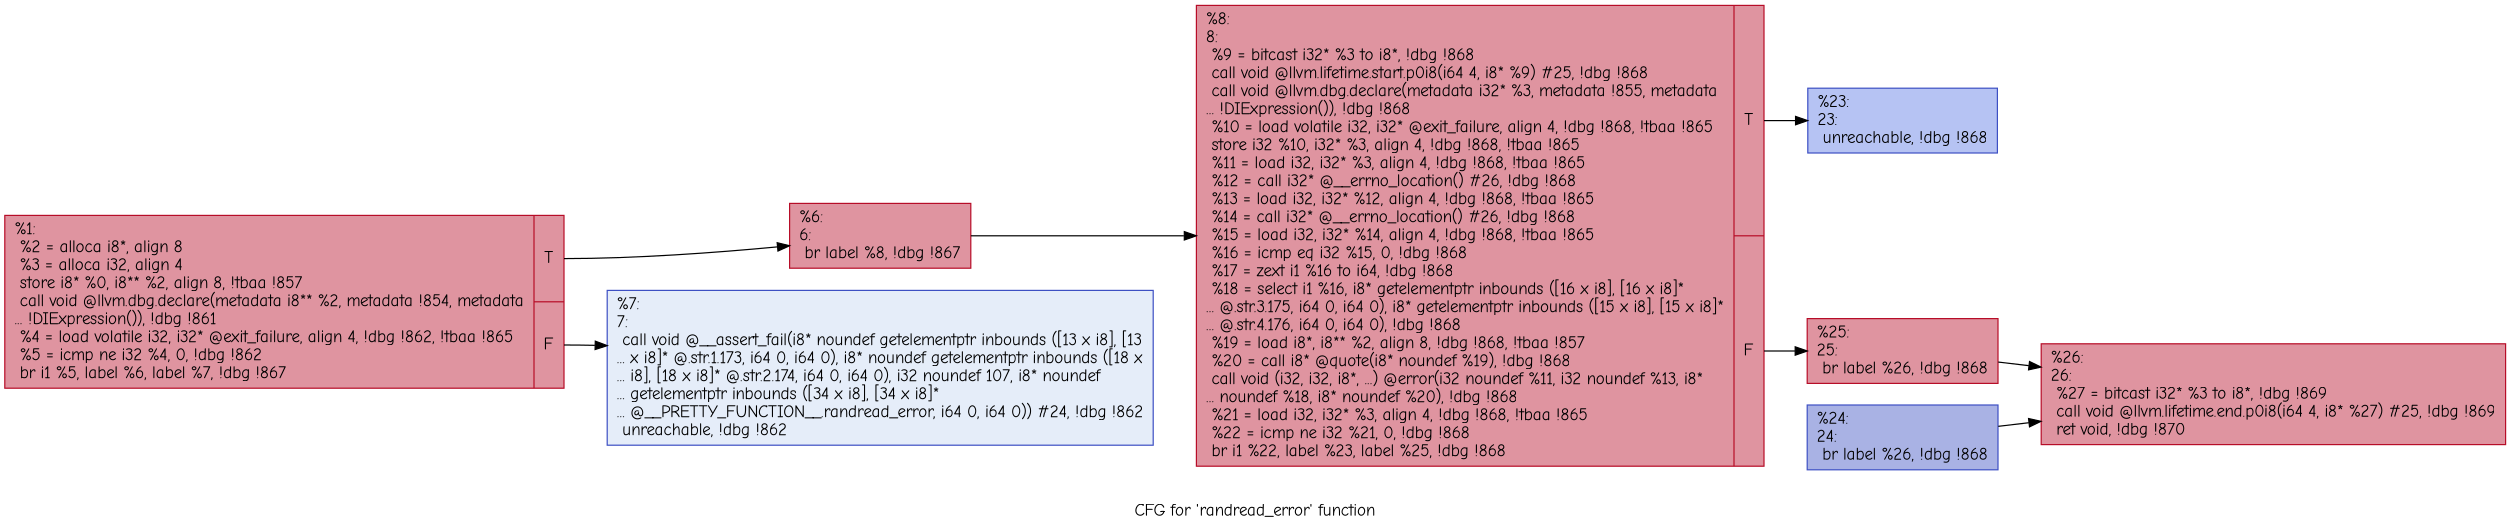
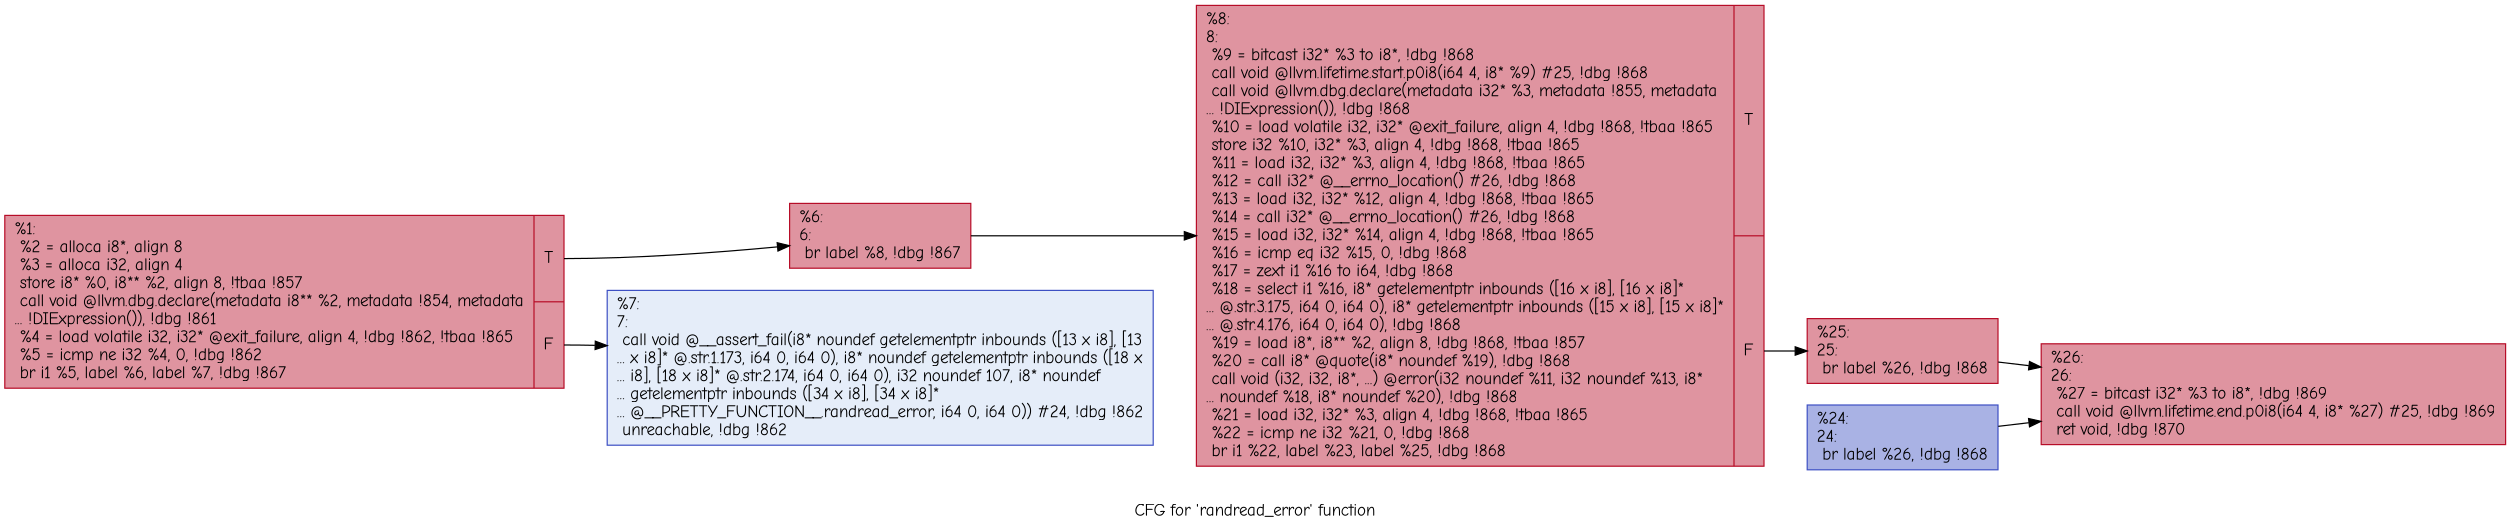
  digraph {
    label="CFG for 'randread_error' function"
    rankdir=LR
    fontname="Comic Neue"
    node [color="#b70d28ff" fillcolor="#b70d2870" shape=record style=filled fontname="Comic Neue"]
    edge [fontname="Comic Neue"]
    n1 [label="{%1:\l  %2 = alloca i8*, align 8\l  %3 = alloca i32, align 4\l  store i8* %0, i8** %2, align 8, !tbaa !857\l  call void @llvm.dbg.declare(metadata i8** %2, metadata !854, metadata\l... !DIExpression()), !dbg !861\l  %4 = load volatile i32, i32* @exit_failure, align 4, !dbg !862, !tbaa !865\l  %5 = icmp ne i32 %4, 0, !dbg !862\l  br i1 %5, label %6, label %7, !dbg !867\l|{<s0>T|<s1>F}}"]
    n2 [label="{%6:\l6:                                                \l  br label %8, !dbg !867\l}"]
    n3 [color="#3d50c3ff" fillcolor="#c5d6f270" label="{%7:\l7:                                                \l  call void @__assert_fail(i8* noundef getelementptr inbounds ([13 x i8], [13\l... x i8]* @.str.1.173, i64 0, i64 0), i8* noundef getelementptr inbounds ([18 x\l... i8], [18 x i8]* @.str.2.174, i64 0, i64 0), i32 noundef 107, i8* noundef\l... getelementptr inbounds ([34 x i8], [34 x i8]*\l... @__PRETTY_FUNCTION__.randread_error, i64 0, i64 0)) #24, !dbg !862\l  unreachable, !dbg !862\l}"]
    n4 [label="{%8:\l8:                                                \l  %9 = bitcast i32* %3 to i8*, !dbg !868\l  call void @llvm.lifetime.start.p0i8(i64 4, i8* %9) #25, !dbg !868\l  call void @llvm.dbg.declare(metadata i32* %3, metadata !855, metadata\l... !DIExpression()), !dbg !868\l  %10 = load volatile i32, i32* @exit_failure, align 4, !dbg !868, !tbaa !865\l  store i32 %10, i32* %3, align 4, !dbg !868, !tbaa !865\l  %11 = load i32, i32* %3, align 4, !dbg !868, !tbaa !865\l  %12 = call i32* @__errno_location() #26, !dbg !868\l  %13 = load i32, i32* %12, align 4, !dbg !868, !tbaa !865\l  %14 = call i32* @__errno_location() #26, !dbg !868\l  %15 = load i32, i32* %14, align 4, !dbg !868, !tbaa !865\l  %16 = icmp eq i32 %15, 0, !dbg !868\l  %17 = zext i1 %16 to i64, !dbg !868\l  %18 = select i1 %16, i8* getelementptr inbounds ([16 x i8], [16 x i8]*\l... @.str.3.175, i64 0, i64 0), i8* getelementptr inbounds ([15 x i8], [15 x i8]*\l... @.str.4.176, i64 0, i64 0), !dbg !868\l  %19 = load i8*, i8** %2, align 8, !dbg !868, !tbaa !857\l  %20 = call i8* @quote(i8* noundef %19), !dbg !868\l  call void (i32, i32, i8*, ...) @error(i32 noundef %11, i32 noundef %13, i8*\l... noundef %18, i8* noundef %20), !dbg !868\l  %21 = load i32, i32* %3, align 4, !dbg !868, !tbaa !865\l  %22 = icmp ne i32 %21, 0, !dbg !868\l  br i1 %22, label %23, label %25, !dbg !868\l|{<s0>T|<s1>F}}"]
-   n5 [color="#3d50c3ff" fillcolor="#5977e370" label="{%23:\l23:                                               \l  unreachable, !dbg !868\l}"]
    n6 [label="{%25:\l25:                                               \l  br label %26, !dbg !868\l}"]
    n7 [label="{%26:\l26:                                               \l  %27 = bitcast i32* %3 to i8*, !dbg !869\l  call void @llvm.lifetime.end.p0i8(i64 4, i8* %27) #25, !dbg !869\l  ret void, !dbg !870\l}"]
    n8 [color="#3d50c3ff" fillcolor="#3d50c370" label="{%24:\l24:                                               \l  br label %26, !dbg !868\l}"]
    n1 -> n2 [tailport=s0]
    n1 -> n3 [tailport=s1]
    n2 -> n4
-   n4 -> n5 [tailport=s0]
    n4 -> n6 [tailport=s1]
    n6 -> n7
    n8 -> n7
  }
